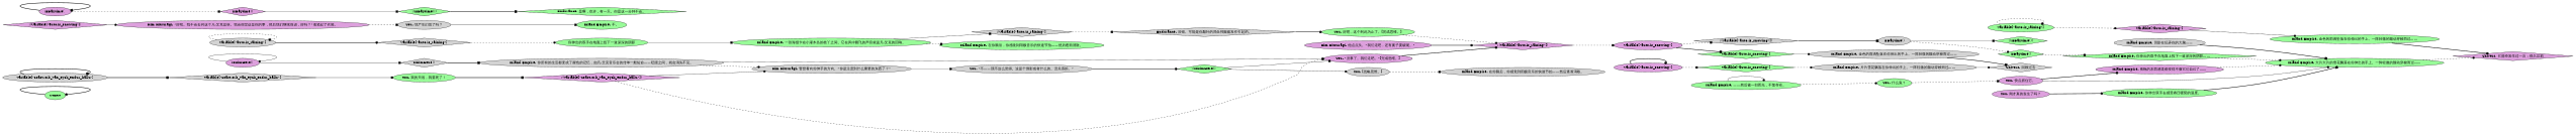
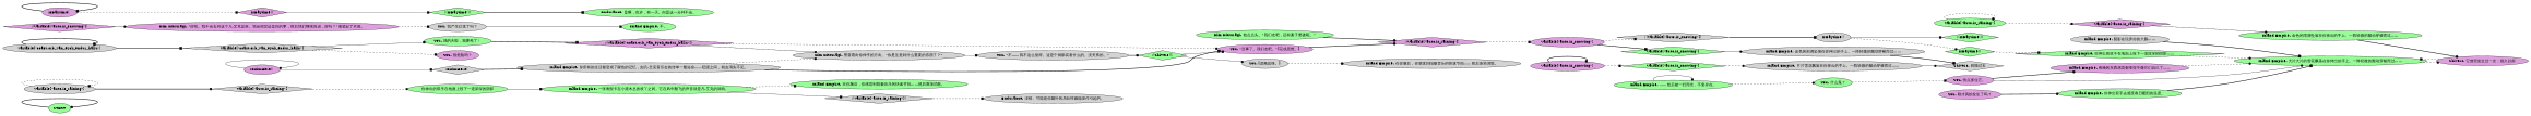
  digraph {
    rankdir=LR
    node [fillcolor=palegreen style=filled]
    edge [arrowhead=box style=dashed]
    n1 [label=START]
    n2 [label="你伸出的双手在地面上投下一道深深的阴影"]
    n3 [label="Inland Empire: 一张海报卡在小灌木丛的枝丫之间。它在风中翻飞的声音就是凡·艾克的回响。"]
    n4 [label="Inland Empire: 在你脑后，你感觉到阳极音乐的快速节拍……然后逐渐消散。"]
    n5 [fillcolor=lightgrey label="!(Variable[\"auto.is_raining\"])" shape=diamond]
    n6 [fillcolor=lightgrey label="Inland Empire: 金色的雨滴坠落在你伸出的手上。一阵轻微的颤动穿梭而过……"]
    n7 [fillcolor=lightgrey label="Shivers: 回顾过去" shape=diamond]
    n8 [label="Inland Empire: 大片大片的雪花飘落在你伸出的手上。一阵轻微的颤动穿梭而过……"]
-   n9 [fillcolor=plum label="Shivers: 它曾经发生过一次；很久以前" shape=diamond]
+   n9 [fillcolor=plum label="Shivers: 它曾经发生过一次；很久以前"]
    n10 [fillcolor=plum label="IsKimHere()"]
    n11 [fillcolor=lightgrey label="IsKimHere()" shape=diamond]
    n12 [fillcolor=lightgrey label="Inland Empire: 你所有的生活都变成了褪色的记忆，如凡·艾克音乐会的传单一般短命……眨眼之间，就会消失不见。"]
    n13 [fillcolor=lightgrey label="Kim Kitsuragi: 警督看向你伸手的方向。“你是注意到什么重要的东西了？”"]
    n14 [fillcolor=plum label="You: “没事了。我们走吧。”[完成思维。]"]
-   n15 [label="!(IsKimHere())" shape=diamond]
+   n15 [label="!(Shivers())" shape=diamond]
    n16 [fillcolor=lightgrey label="You: [忽略思维。]"]
    n17 [fillcolor=lightgrey label="Inland Empire: 在你脑后，你感觉到阳极音乐的快速节拍……然后逐渐消散。"]
    n18 [fillcolor=lightgrey label="You: “不……我不这么觉得。这是个倒影或者什么的。没关系的。”"]
    n19 [fillcolor=plum label="!(Variable[\"auto.is_raining\"])" shape=diamond]
-   n20 [fillcolor=plum label="Kim Kitsuragi: 他点点头。“我们走吧，还有案子要破呢。”"]
+   n20 [label="Kim Kitsuragi: 他点点头。“我们走吧，还有案子要破呢。”"]
    n21 [fillcolor=plum label="Variable[\"auto.is_snowing\"]"]
-   n22 [fillcolor=lightgrey label="Endurance: 没错。可能是你颞叶的局灶性癫痫发作引起的。" shape=diamond]
-   n23 [label="You: 好吧，这个到此为止了。[完成思维。]"]
+   n22 [fillcolor=lightgrey label="Endurance: 没错。可能是你颞叶的局灶性癫痫发作引起的。"]
    n24 [fillcolor=plum label="Variable[\"auto.is_snowing\"]"]
    n25 [label="Variable[\"auto.is_snowing\"]" shape=diamond]
    n26 [fillcolor=lightgrey label="Inland Empire: 片片雪花飘落在你伸出的手上。一阵轻微的颤动穿梭而过……"]
    n27 [fillcolor=plum label="!(Variable[\"auto.is_snowing\"])" shape=diamond]
    n28 [fillcolor=plum label="Kim Kitsuragi: “好吧。我不会去问这个凡·艾克是谁。我会假定这是你的事，然后我们继续前进，好吗？”他竖起了衣领。"]
    n29 [fillcolor=lightgrey label="You: 我产生幻觉了吗？"]
    n30 [label="Inland Empire: ……然后被一扫而光，不复存在。"]
    n31 [label="You: 什么鬼？"]
    n32 [fillcolor=plum label="You: 快点抓住它。"]
    n33 [fillcolor=plum label="You: 刚才真的发生了吗？"]
    n34 [label="Inland Empire: 你伸出双手去感受春日暖阳的温度。"]
    n35 [label="Inland Empire: 不。"]
    n36 [fillcolor=plum label="IsDaytime()"]
    n37 [fillcolor=plum label="IsDaytime()" shape=diamond]
    n38 [label="!(IsDaytime())" shape=diamond]
-   n39 [label="Endurance: 是啊，也许，有一天。但是这一分钟不会。" shape=diamond]
+   n39 [label="Endurance: 是啊，也许，有一天。但是这一分钟不会。"]
    n40 [label="Variable[\"auto.is_raining\"]"]
    n41 [fillcolor=plum label="Variable[\"auto.is_raining\"]" shape=diamond]
    n42 [label="Inland Empire: 金色的雨滴坠落在你伸出的手上。一阵轻微的颤动穿梭而过……"]
    n43 [label="Variable[\"auto.is_snowing\"]" shape=diamond]
    n44 [fillcolor=lightgrey label="!(Variable[\"auto.is_snowing\"])" shape=diamond]
    n45 [fillcolor=plum label="Inland Empire: 夜晚的东西感觉都变得不像它们自己了……"]
    n46 [fillcolor=lightgrey label="Variable[\"auto.is_raining\"]"]
    n47 [fillcolor=lightgrey label="Variable[\"auto.is_raining\"]" shape=diamond]
    n48 [fillcolor=lightgrey label="Variable[\"coast.orb_van_eyck_endur_hallu\"]"]
    n49 [fillcolor=lightgrey label="Variable[\"coast.orb_van_eyck_endur_hallu\"]" shape=diamond]
+   n50 [fillcolor=plum label="You: 很危险吗？"]
    n51 [label="You: 我的天啦，我要死了！"]
    n52 [fillcolor=plum label="!(Variable[\"coast.orb_van_eyck_endur_hallu\"])" shape=diamond]
    n53 [fillcolor=lightgrey label="Inland Empire: 阴影在玩弄你的大脑……"]
    n54 [label="Inland Empire: 你伸出的双手在地面上投下一道深深的阴影……" shape=diamond]
    n55 [fillcolor=lightgrey label="IsDaytime()"]
    n56 [label="IsDaytime()" shape=diamond]
    n57 [label="!(IsDaytime())" shape=diamond]
    n1 -> n1 [arrowhead=dot style=bold]
    n2 -> n3 [style=solid]
    n3 -> n4
    n3 -> n5 [style=solid]
    n5 -> n22
    n6 -> n7 [style=bold]
    n8 -> n9 [arrowhead=dot]
+   n9 -> n8
    n10 -> n10 [arrowhead=dot style=solid]
    n10 -> n11 [style=solid]
    n11 -> n12 [style=bold]
    n12 -> n13 [arrowhead=dot]
-   n12 -> n14 [style=solid]
+   n12 -> n14 [style=bold]
    n13 -> n18 [style=solid]
    n14 -> n19 [arrowhead=dot style=bold]
    n15 -> n14 [style=solid]
    n15 -> n16 [arrowhead=dot style=solid]
    n16 -> n17
    n18 -> n15 [arrowhead=dot style=bold]
    n19 -> n21
    n20 -> n19 [arrowhead=dot style=bold]
    n21 -> n43 [style=bold]
    n21 -> n44
-   n22 -> n23 [arrowhead=dot style=bold]
-   n23 -> n19 [arrowhead=dot]
    n24 -> n24 [arrowhead=dot style=bold]
    n24 -> n25
    n25 -> n26 [arrowhead=dot]
    n26 -> n7 [arrowhead=dot style=solid]
    n27 -> n28 [arrowhead=dot style=solid]
    n28 -> n29
    n29 -> n35 [style=solid]
    n30 -> n30 [arrowhead=dot style=solid]
    n30 -> n31 [arrowhead=dot]
    n31 -> n32
    n32 -> n8 [arrowhead=dot style=solid]
    n32 -> n45 [arrowhead=dot style=bold]
    n33 -> n34 [arrowhead=dot style=bold]
    n34 -> n8 [style=bold]
    n36 -> n36 [style=bold]
    n36 -> n37
    n37 -> n38 [style=solid]
    n38 -> n39 [style=bold]
    n40 -> n40
    n40 -> n41 [arrowhead=dot]
    n41 -> n42 [arrowhead=dot style=solid]
    n42 -> n9 [arrowhead=dot style=bold]
    n43 -> n6 [arrowhead=dot style=solid]
    n44 -> n55 [style=bold]
    n45 -> n8 [arrowhead=dot]
    n46 -> n46
    n46 -> n47 [arrowhead=dot style=bold]
    n47 -> n2 [arrowhead=dot]
    n48 -> n48 [style=bold]
    n48 -> n49 [style=bold]
+   n49 -> n50
    n49 -> n51 [style=solid]
    n51 -> n52 [style=bold]
    n52 -> n13 [arrowhead=dot style=solid]
    n52 -> n14 [arrowhead=dot]
    n53 -> n8 [style=bold]
    n54 -> n8 [arrowhead=dot]
    n55 -> n56 [arrowhead=dot]
    n55 -> n57 [style=solid]
    n56 -> n54
  }
